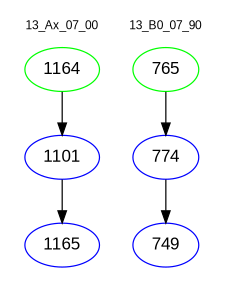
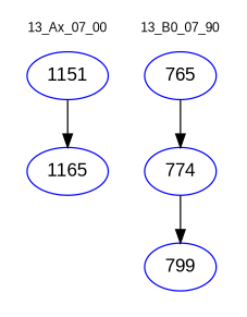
  digraph {
    fontname="Liberation Sans"
    node [color=blue fontname="Liberation Sans"]
    edge [color=black fontname="Liberation Sans"]
-   n1 [color=green label=1164]
-   n2 [label=1101]
+   n2 [label=1151]
    n3 [label=1165]
-   n4 [color=green label=765]
+   n4 [label=765]
    n5 [label=774]
-   n6 [label=749]
+   n6 [label=799]
    subgraph cluster_1 {
      color=white
      fontsize=10
      label="13_Ax_07_00"
-     n1
      n2
      n3
    }
    subgraph cluster_2 {
      color=white
      fontsize=10
      label="13_B0_07_90"
      n4
      n5
      n6
    }
-   n1 -> n2
    n2 -> n3
    n4 -> n5
    n5 -> n6
  }
